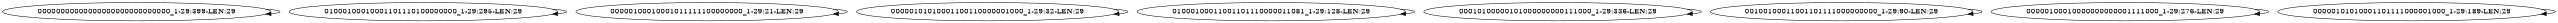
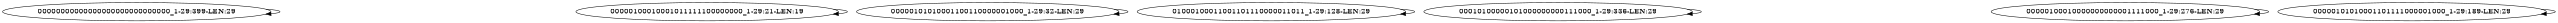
  digraph {
    "00000000000000000000000000000_1-29:399-LEN:29"
-   "01000100010001101110100000000_1-29:295-LEN:29"
-   "00000100010001011111100000000_1-29:21-LEN:29"
+   "00000100010001011111100000000_1-29:21-LEN:29" [label="00000100010001011111100000000_1-29:21-LEN:19"]
    "00000101010001100110000001000_1-29:32-LEN:29"
-   "01000100011001101110000011011_1-29:128-LEN:29" [label="01000100011001101110000011081_1-29:128-LEN:29"]
+   "01000100011001101110000011011_1-29:128-LEN:29"
    "00010100000101000000000111000_1-29:336-LEN:29"
-   "00100100011001101111000000000_1-29:90-LEN:29"
    "00000100010000000000001111000_1-29:276-LEN:29"
    "00000101010001101111000001000_1-29:189-LEN:29"
    "00000000000000000000000000000_1-29:399-LEN:29" -> "00000000000000000000000000000_1-29:399-LEN:29"
-   "01000100010001101110100000000_1-29:295-LEN:29" -> "01000100010001101110100000000_1-29:295-LEN:29"
    "00000100010001011111100000000_1-29:21-LEN:29" -> "00000100010001011111100000000_1-29:21-LEN:29"
    "00000101010001100110000001000_1-29:32-LEN:29" -> "00000101010001100110000001000_1-29:32-LEN:29"
    "01000100011001101110000011011_1-29:128-LEN:29" -> "01000100011001101110000011011_1-29:128-LEN:29"
    "00010100000101000000000111000_1-29:336-LEN:29" -> "00010100000101000000000111000_1-29:336-LEN:29"
-   "00100100011001101111000000000_1-29:90-LEN:29" -> "00100100011001101111000000000_1-29:90-LEN:29"
    "00000100010000000000001111000_1-29:276-LEN:29" -> "00000100010000000000001111000_1-29:276-LEN:29"
    "00000101010001101111000001000_1-29:189-LEN:29" -> "00000101010001101111000001000_1-29:189-LEN:29"
  }
